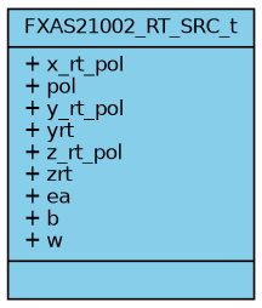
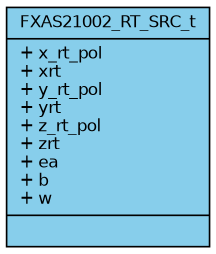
  digraph {
-   n1 [color=black fillcolor=skyblue fontcolor=black fontname=Helvetica fontsize=10 height=0.2 label="{FXAS21002_RT_SRC_t\n|+ x_rt_pol\l+ pol\l+ y_rt_pol\l+ yrt\l+ z_rt_pol\l+ zrt\l+ ea\l+ b\l+ w\l|}" shape=record style=filled width=0.4]
+   n1 [color=black fillcolor=skyblue fontcolor=black fontname=Helvetica fontsize=10 height=0.2 label="{FXAS21002_RT_SRC_t\n|+ x_rt_pol\l+ xrt\l+ y_rt_pol\l+ yrt\l+ z_rt_pol\l+ zrt\l+ ea\l+ b\l+ w\l|}" shape=record style=filled width=0.4]
  }
